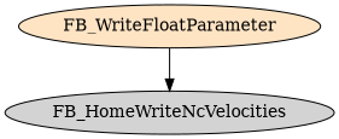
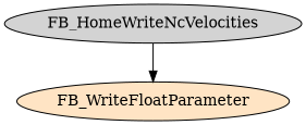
  digraph {
    node [style=filled]
    FB_WriteFloatParameter [fillcolor=bisque]
    FB_HomeWriteNcVelocities
-   FB_WriteFloatParameter -> FB_HomeWriteNcVelocities
+   FB_HomeWriteNcVelocities -> FB_WriteFloatParameter
  }
